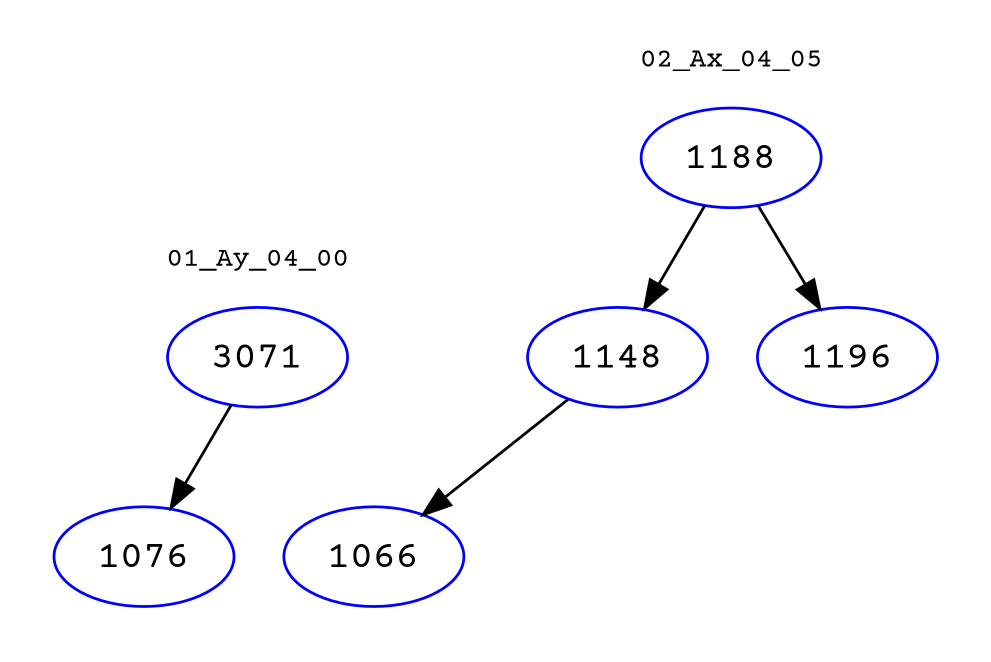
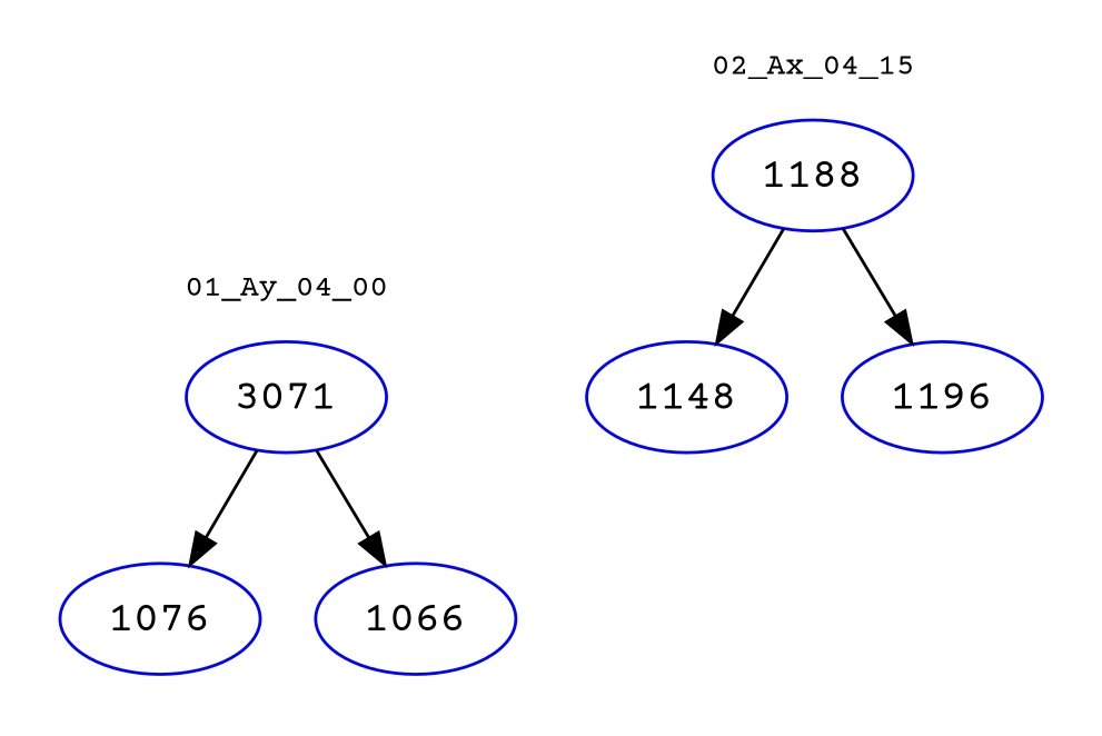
  digraph {
    fontname="Courier Prime"
    node [color=blue fontname="Courier Prime"]
    edge [color=black fontname="Courier Prime"]
    n1 [label=3071]
    n2 [label=1066]
    n3 [label=1076]
    n4 [label=1188]
    n5 [label=1148]
    n6 [label=1196]
    subgraph cluster_1 {
      color=white
      fontsize=10
      label="01_Ay_04_00"
      n1
      n2
      n3
    }
    subgraph cluster_2 {
      color=white
      fontsize=10
-     label="02_Ax_04_05"
+     label="02_Ax_04_15"
      n4
      n5
      n6
    }
-   n5 -> n2
+   n1 -> n2
    n1 -> n3
    n4 -> n5
    n4 -> n6
  }
